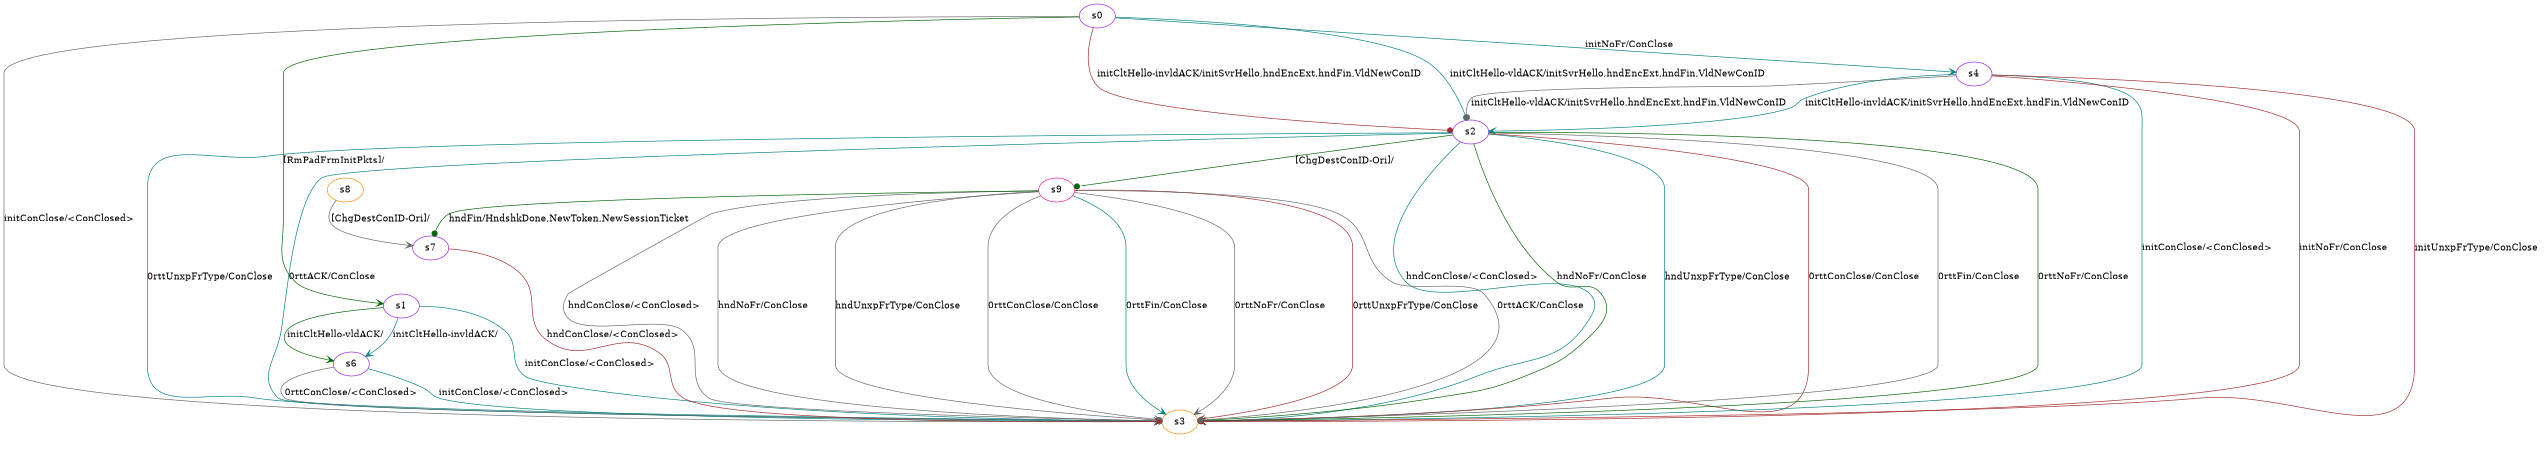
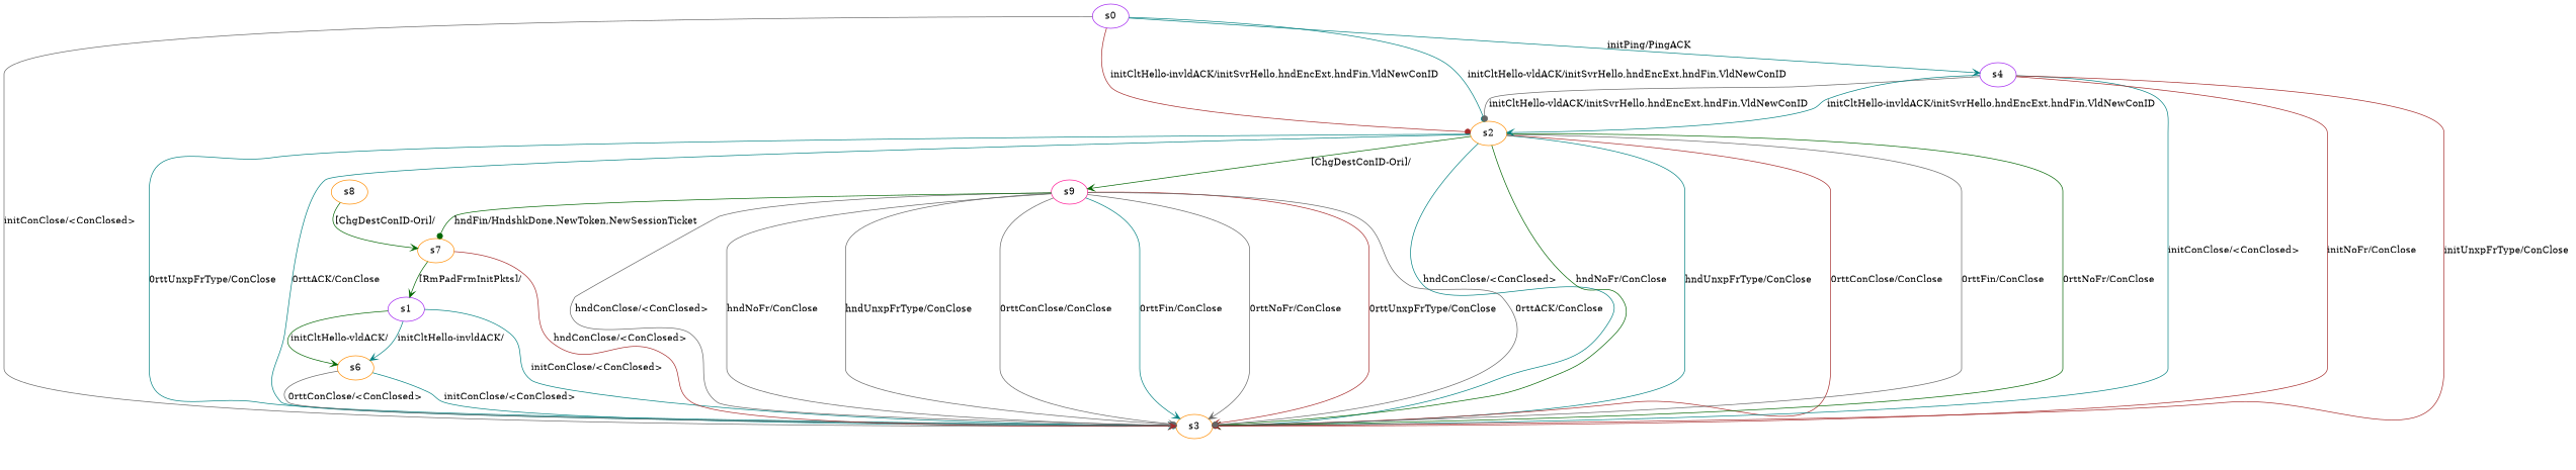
  digraph {
    node [color=purple]
    edge [arrowhead=vee color=teal]
    n1 [label=s0]
    n2 [label=s1]
-   n3 [label=s2]
+   n3 [color=darkorange label=s2]
    n4 [color=darkorange label=s3]
    n5 [label=s4]
-   n6 [label=s6]
+   n6 [color=darkorange label=s6]
    n7 [color=deeppink label=s9]
-   n8 [label=s7]
+   n8 [color=darkorange label=s7]
    n9 [color=darkorange label=s8]
-   n1 -> n2 [color=darkgreen label="[RmPadFrmInitPkts]/ "]
+   n8 -> n2 [color=darkgreen label="[RmPadFrmInitPkts]/ "]
    n1 -> n3 [arrowhead=dot label="initCltHello-vldACK/initSvrHello,hndEncExt,hndFin,VldNewConID "]
    n1 -> n3 [arrowhead=dot color=brown label="initCltHello-invldACK/initSvrHello,hndEncExt,hndFin,VldNewConID "]
    n1 -> n4 [color=gray40 label="initConClose/<ConClosed> "]
-   n1 -> n5 [label="initNoFr/ConClose "]
+   n1 -> n5 [label="initPing/PingACK "]
    n2 -> n4 [arrowhead=dot label="initConClose/<ConClosed> "]
    n2 -> n6 [color=darkgreen label="initCltHello-vldACK/ "]
    n2 -> n6 [label="initCltHello-invldACK/ "]
    n3 -> n4 [label="hndConClose/<ConClosed> "]
    n3 -> n4 [arrowhead=dot color=darkgreen label="hndNoFr/ConClose "]
    n3 -> n4 [arrowhead=dot label="hndUnxpFrType/ConClose "]
    n3 -> n4 [color=brown label="0rttConClose/ConClose "]
    n3 -> n4 [arrowhead=dot color=gray40 label="0rttFin/ConClose "]
    n3 -> n4 [color=darkgreen label="0rttNoFr/ConClose "]
    n3 -> n4 [label="0rttUnxpFrType/ConClose "]
    n3 -> n4 [label="0rttACK/ConClose "]
-   n3 -> n7 [arrowhead=dot color=darkgreen label="[ChgDestConID-Ori]/ "]
+   n3 -> n7 [color=darkgreen label="[ChgDestConID-Ori]/ "]
    n5 -> n3 [arrowhead=dot color=gray40 label="initCltHello-vldACK/initSvrHello,hndEncExt,hndFin,VldNewConID "]
    n5 -> n3 [label="initCltHello-invldACK/initSvrHello,hndEncExt,hndFin,VldNewConID "]
    n5 -> n4 [arrowhead=dot label="initConClose/<ConClosed> "]
    n5 -> n4 [color=brown label="initNoFr/ConClose "]
    n5 -> n4 [arrowhead=dot color=brown label="initUnxpFrType/ConClose "]
    n6 -> n4 [arrowhead=dot label="initConClose/<ConClosed> "]
    n6 -> n4 [arrowhead=dot color=gray40 label="0rttConClose/<ConClosed> "]
    n7 -> n4 [arrowhead=dot color=gray40 label="hndConClose/<ConClosed> "]
    n7 -> n4 [arrowhead=dot color=gray40 label="hndNoFr/ConClose "]
    n7 -> n4 [arrowhead=dot color=gray40 label="hndUnxpFrType/ConClose "]
    n7 -> n4 [color=gray40 label="0rttConClose/ConClose "]
    n7 -> n4 [label="0rttFin/ConClose "]
    n7 -> n4 [color=gray40 label="0rttNoFr/ConClose "]
    n7 -> n4 [color=brown label="0rttUnxpFrType/ConClose "]
    n7 -> n4 [arrowhead=dot color=gray40 label="0rttACK/ConClose "]
    n7 -> n8 [arrowhead=dot color=darkgreen label="hndFin/HndshkDone,NewToken,NewSessionTicket "]
    n8 -> n4 [color=brown label="hndConClose/<ConClosed> "]
-   n9 -> n8 [color=gray40 label="[ChgDestConID-Ori]/ "]
+   n9 -> n8 [color=darkgreen label="[ChgDestConID-Ori]/ "]
  }
